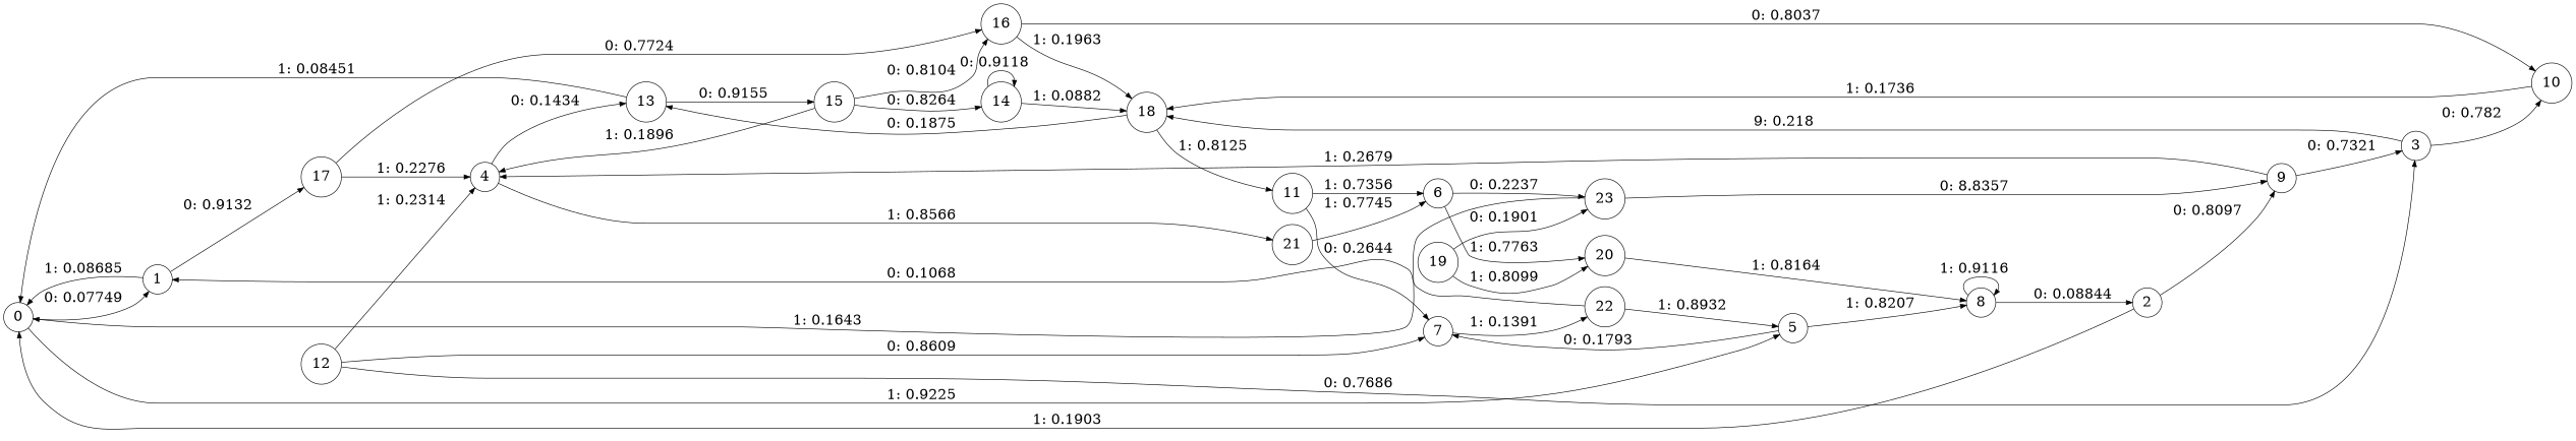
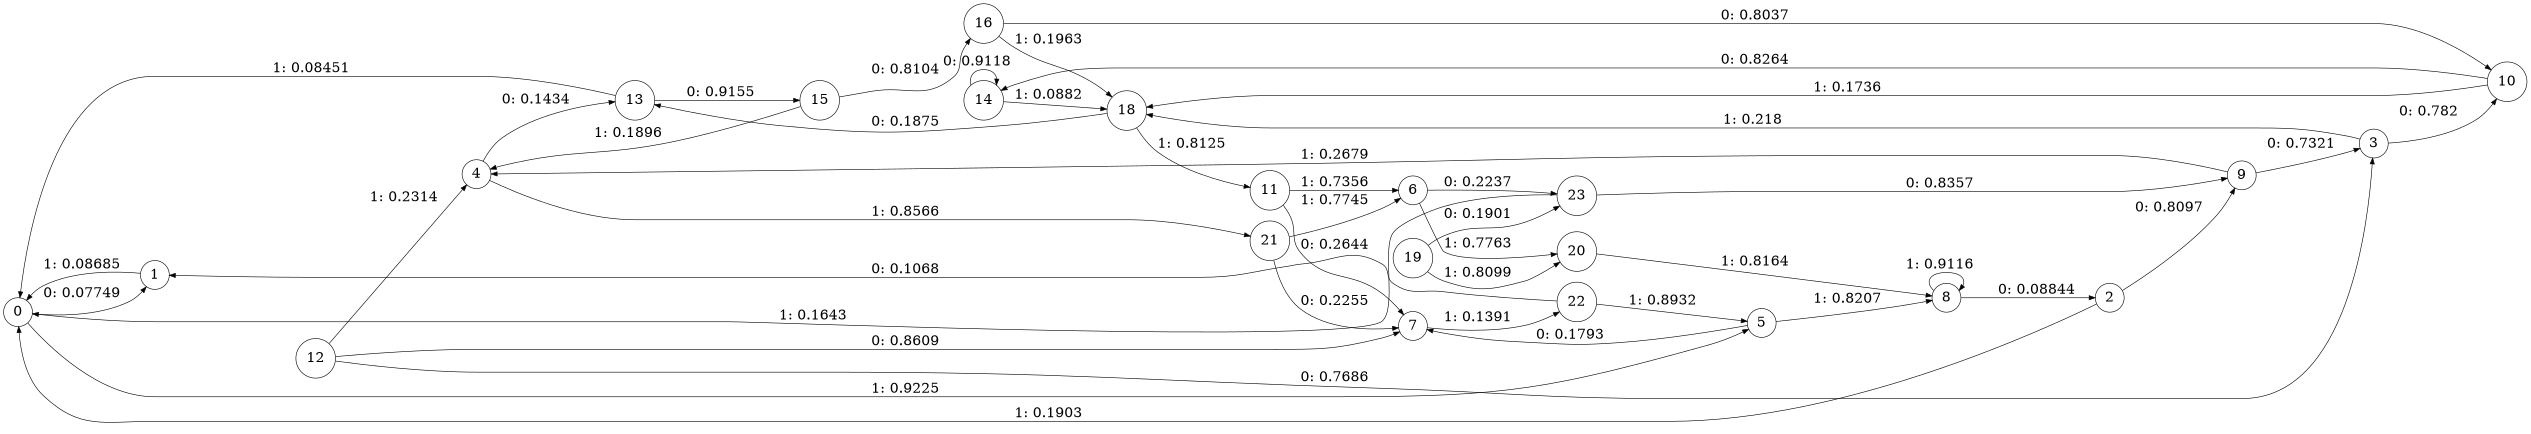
  digraph {
    rankdir=LR
    node [fontsize=24 shape=circle]
    edge [fontsize=24]
    0
    1
    5
-   17
    7
    8
    4
    16
    22
    19
    23
    20
    13
    21
    10
    18
    2
    9
    3
    14
    11
    15
    6
    12
    0 -> 1 [label="0: 0.07749  "]
    0 -> 5 [label="1: 0.9225   "]
    1 -> 0 [label="1: 0.08685  "]
-   1 -> 17 [label="0: 0.9132   "]
    5 -> 7 [label="0: 0.1793   "]
    5 -> 8 [label="1: 0.8207   "]
-   17 -> 4 [label="1: 0.2276   "]
-   17 -> 16 [label="0: 0.7724   "]
    7 -> 22 [label="1: 0.1391   "]
    8 -> 8 [label="1: 0.9116   "]
    8 -> 2 [label="0: 0.08844  "]
    4 -> 13 [label="0: 0.1434   "]
    4 -> 21 [label="1: 0.8566   "]
    16 -> 10 [label="0: 0.8037   "]
    16 -> 18 [label="1: 0.1963   "]
    22 -> 1 [label="0: 0.1068   "]
    22 -> 5 [label="1: 0.8932   "]
    19 -> 23 [label="0: 0.1901   "]
    19 -> 20 [label="1: 0.8099   "]
    23 -> 0 [label="1: 0.1643   "]
-   23 -> 9 [label="0: 8.8357   "]
+   23 -> 9 [label="0: 0.8357   "]
    20 -> 8 [label="1: 0.8164   "]
    13 -> 0 [label="1: 0.08451  "]
    13 -> 15 [label="0: 0.9155   "]
+   21 -> 7 [label="0: 0.2255   "]
    21 -> 6 [label="1: 0.7745   "]
    10 -> 18 [label="1: 0.1736   "]
-   15 -> 14 [label="0: 0.8264   "]
+   10 -> 14 [label="0: 0.8264   "]
    18 -> 13 [label="0: 0.1875   "]
    18 -> 11 [label="1: 0.8125   "]
    2 -> 0 [label="1: 0.1903   "]
    2 -> 9 [label="0: 0.8097   "]
    9 -> 4 [label="1: 0.2679   "]
    9 -> 3 [label="0: 0.7321   "]
    3 -> 10 [label="0: 0.782    "]
-   3 -> 18 [label="9: 0.218    "]
+   3 -> 18 [label="1: 0.218    "]
    14 -> 18 [label="1: 0.0882   "]
    14 -> 14 [label="0: 0.9118   "]
    11 -> 7 [label="0: 0.2644   "]
    11 -> 6 [label="1: 0.7356   "]
    15 -> 4 [label="1: 0.1896   "]
    15 -> 16 [label="0: 0.8104   "]
    6 -> 23 [label="0: 0.2237   "]
    6 -> 20 [label="1: 0.7763   "]
    12 -> 7 [label="0: 0.8609   "]
    12 -> 4 [label="1: 0.2314   "]
    12 -> 3 [label="0: 0.7686   "]
  }
